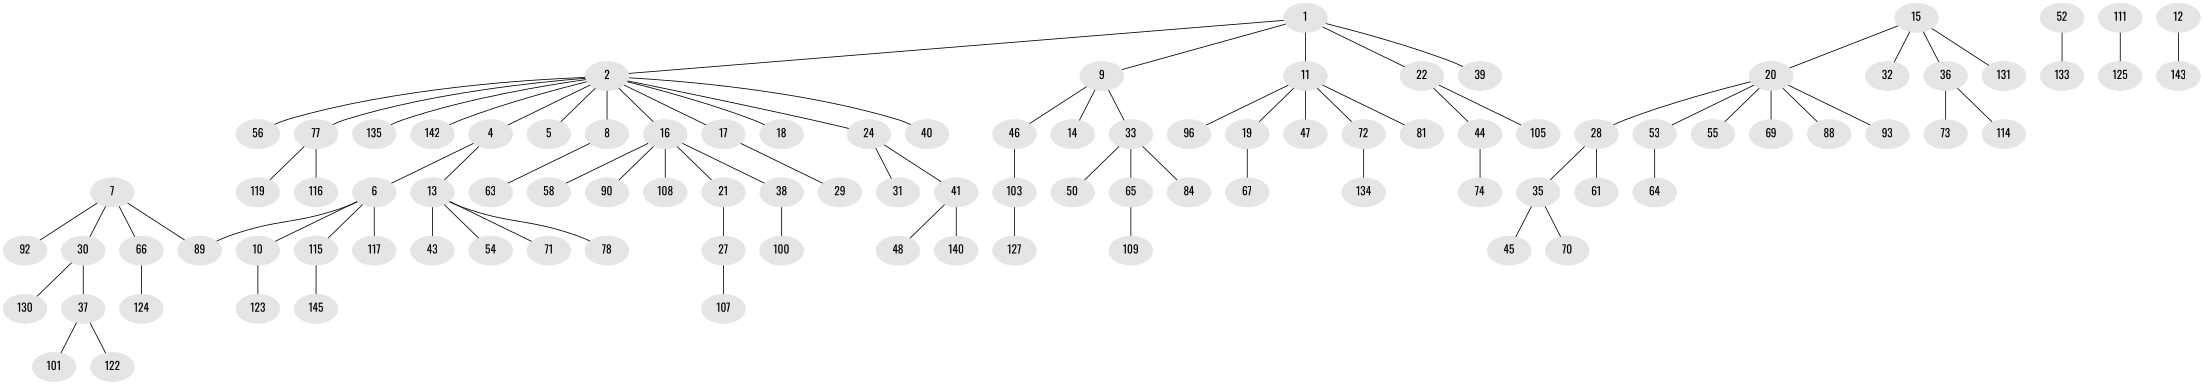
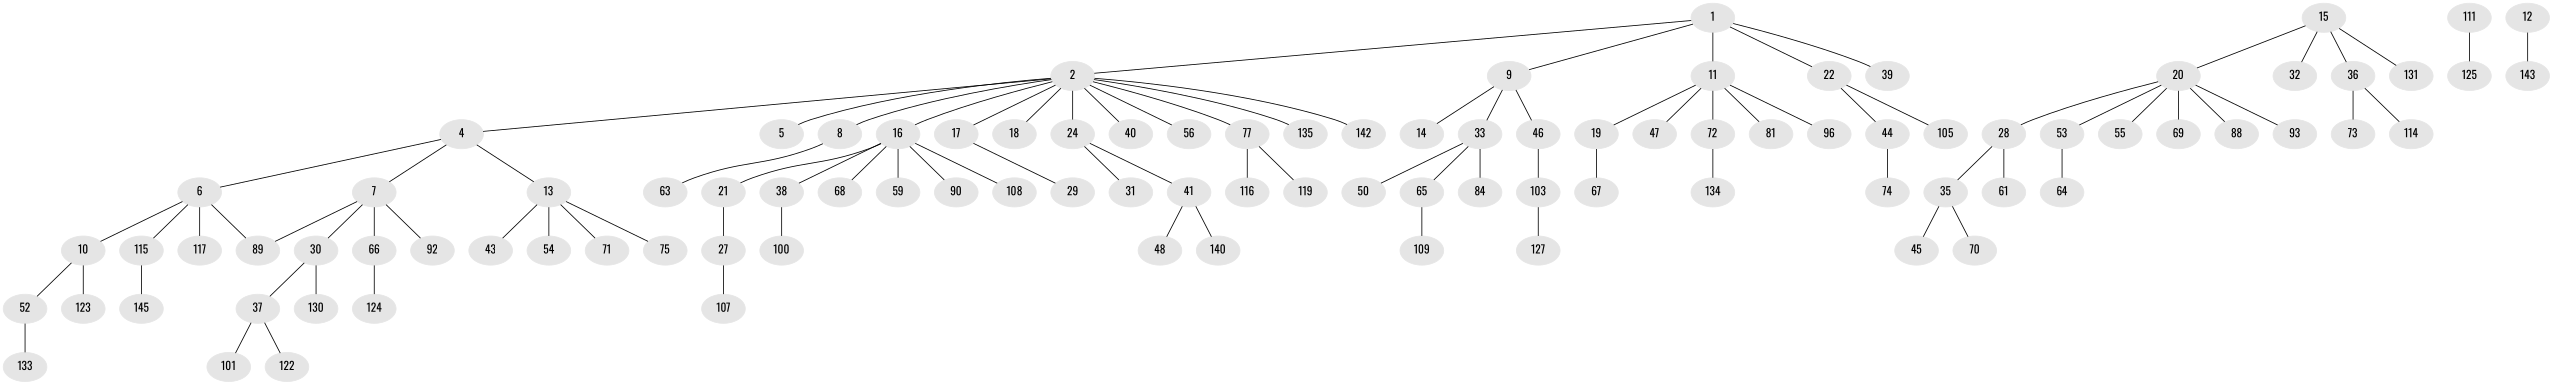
  graph {
    fontname=Oswald
    node [color=gray90 fontname=Oswald style=filled]
    edge [fontname=Oswald]
    1 [super="+26"]
    2 [super="+3"]
    9
    11 [super="+25"]
    22 [super="+129"]
    39
    4 [super="+86"]
    5 [super="+94"]
    8 [super="+144"]
    16 [super="+49"]
    17 [super="+113"]
    18
    24
    40
    56
    77 [super="+80"]
    135
    142
    14 [super="+99"]
    33
    46 [super="+83"]
    19
    47
    72 [super="+106"]
    81
    96 [super="+110"]
    20 [super="+23"]
    15
    32
    36 [super="+102"]
    131 [super="+138"]
    44
    105
    6 [super="+68"]
    7 [super="+62"]
    13 [super="+79"]
    63
    21 [super="+91"]
    38 [super="+57"]
-   58
+   58 [label=68]
+   59 [super="+104"]
    90
    108
    29 [super="+121"]
    31 [super="+87"]
    41 [super="+60"]
    116 [super="+118"]
    119
    10
    89
    115
    117 [super="+132"]
    30 [super="+85"]
    66
    92
    43
    54
    71
-   78 [super="+126"]
+   78 [super="+126" label=75]
    52 [super="+98"]
    123
    145
    37 [super="+42"]
    130
    124 [super="+136"]
    111
    125
    12 [super="+82"]
    143
    50
    65 [super="+137"]
    84
    103 [super="+120"]
    133
    67
    134 [super="+141"]
    28 [super="+34"]
    53 [super="+75"]
    55
    69 [super="+76"]
    88
    93
    73
    114
    27 [super="+95"]
    100 [super="+128"]
    48 [super="+51"]
    35 [super="+139"]
    61
    64
    107
    74 [super="+97"]
    140
    45
    70 [super="+112"]
    101
    122
    109
    127
    1 -- 2
    1 -- 9
    1 -- 11
    1 -- 22
    1 -- 39
    2 -- 4
    2 -- 5
    2 -- 8
    2 -- 16
    2 -- 17
    2 -- 18
    2 -- 24
    2 -- 40
    2 -- 56
    2 -- 77
    2 -- 135
    2 -- 142
    9 -- 14
    9 -- 33
    9 -- 46
    11 -- 19
    11 -- 47
    11 -- 72
    11 -- 81
    11 -- 96
    22 -- 44
    22 -- 105
    4 -- 6
+   4 -- 7
    4 -- 13
    8 -- 63
    16 -- 21 [weight=2]
    16 -- 38
    16 -- 58
+   16 -- 59
    16 -- 90
    16 -- 108
    17 -- 29
    24 -- 31
    24 -- 41
    77 -- 116
    77 -- 119
    33 -- 50
    33 -- 65
    33 -- 84
    46 -- 103
    19 -- 67
    72 -- 134
    20 -- 28
    20 -- 53
    20 -- 55
    20 -- 69
    20 -- 88
    20 -- 93
    15 -- 20
    15 -- 32
    15 -- 36
    15 -- 131
    36 -- 73
    36 -- 114
    44 -- 74
    6 -- 10
    6 -- 89
    6 -- 115
    6 -- 117
    7 -- 89
    7 -- 30
    7 -- 66
    7 -- 92
    13 -- 43
    13 -- 54
    13 -- 71
    13 -- 78
    21 -- 27
    38 -- 100
    41 -- 48
    41 -- 140
+   10 -- 52
    10 -- 123
    115 -- 145
    30 -- 37
    30 -- 130
    66 -- 124
    52 -- 133
    37 -- 101
    37 -- 122
    111 -- 125
    12 -- 143
    65 -- 109
    103 -- 127
    28 -- 35
    28 -- 61
    53 -- 64
    27 -- 107
    35 -- 45
    35 -- 70
  }
